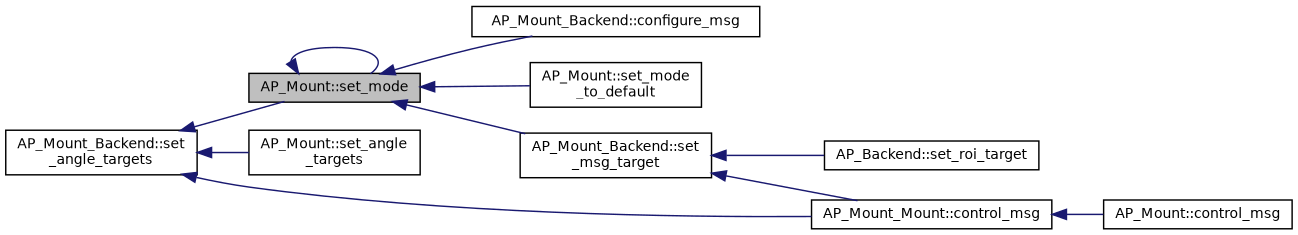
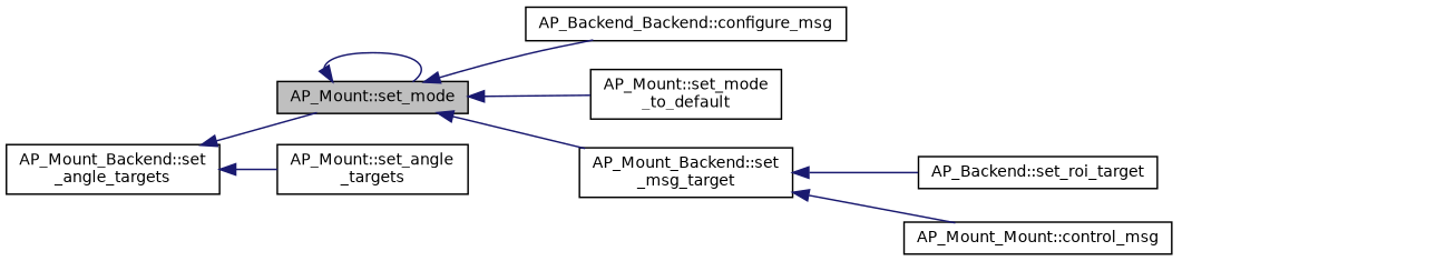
  digraph {
    rankdir=LR
    node [color=black fillcolor=white fontname=Helvetica fontsize=10 shape=record style=filled]
    edge [color=midnightblue dir=back fontname=Helvetica fontsize=10 labelfontname=Helvetica labelfontsize=10 style=solid]
    n1 [fillcolor=grey75 fontcolor=black height=0.2 label="AP_Mount::set_mode" width=0.4]
-   n2 [height=0.2 label="AP_Mount_Backend::configure_msg" width=0.4]
+   n2 [height=0.2 label="AP_Backend_Backend::configure_msg" width=0.4]
    n3 [height=0.2 label="AP_Mount::set_mode\l_to_default" width=0.4]
    n4 [height=0.2 label="AP_Mount_Backend::set\l_msg_target" width=0.4]
    n5 [height=0.2 label="AP_Mount_Backend::set\l_angle_targets" width=0.4]
    n6 [height=0.2 label="AP_Mount::set_angle\l_targets" width=0.4]
    n7 [height=0.2 label="AP_Mount_Mount::control_msg" width=0.4]
    n8 [height=0.2 label="AP_Backend::set_roi_target" width=0.4]
-   n9 [height=0.2 label="AP_Mount::control_msg" width=0.4]
    n1 -> n1
    n1 -> n2
    n1 -> n3
    n1 -> n4
    n4 -> n7
    n4 -> n8
    n5 -> n1
    n5 -> n6
-   n5 -> n7
-   n7 -> n9
  }
